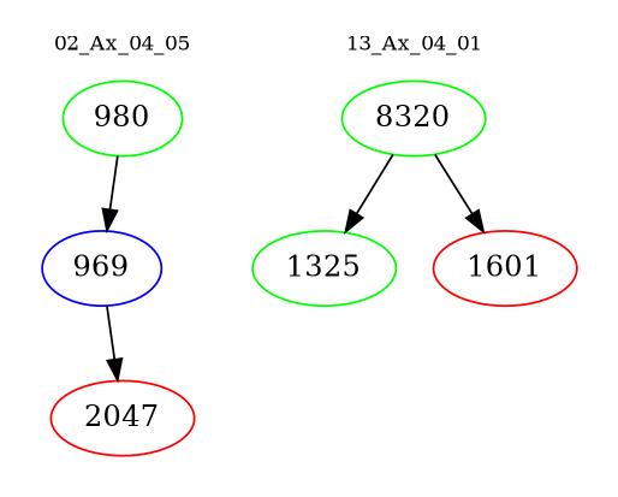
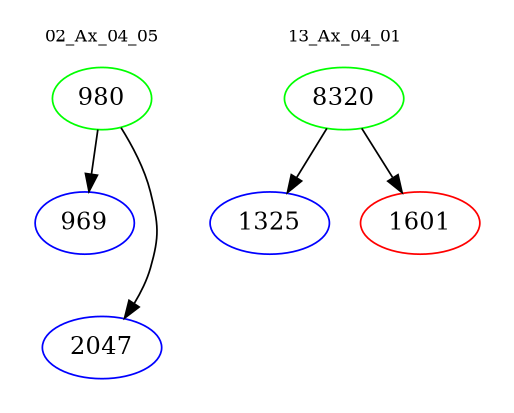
  digraph {
    node [color=green]
    edge [color=black]
    n1 [label=980]
    n2 [color=blue label=969]
-   n3 [color=red label=2047]
+   n3 [color=blue label=2047]
    n4 [label=8320]
-   n5 [label=1325]
+   n5 [color=blue label=1325]
    n6 [color=red label=1601]
    subgraph cluster_1 {
      color=white
      fontsize=10
      label="02_Ax_04_05"
      n1
      n2
      n3
    }
    subgraph cluster_2 {
      color=white
      fontsize=10
      label="13_Ax_04_01"
      n4
      n5
      n6
    }
    n1 -> n2
-   n2 -> n3
+   n1 -> n3
    n4 -> n5
    n4 -> n6
  }
